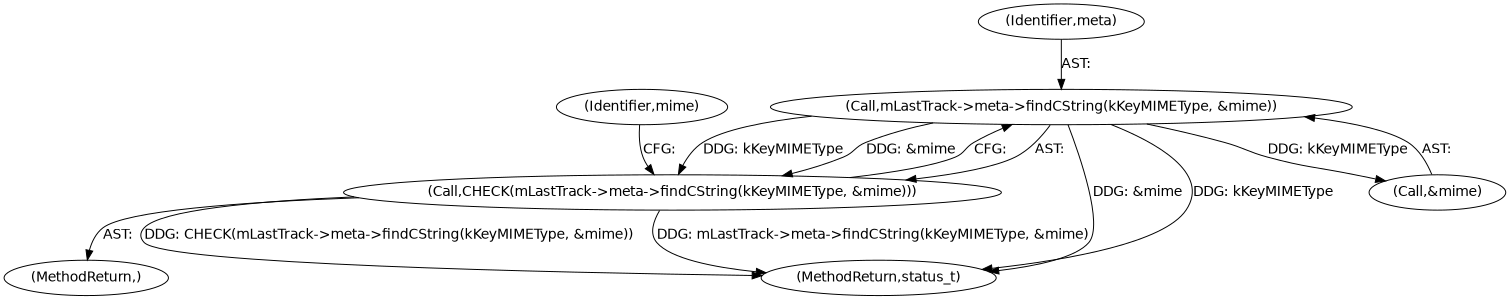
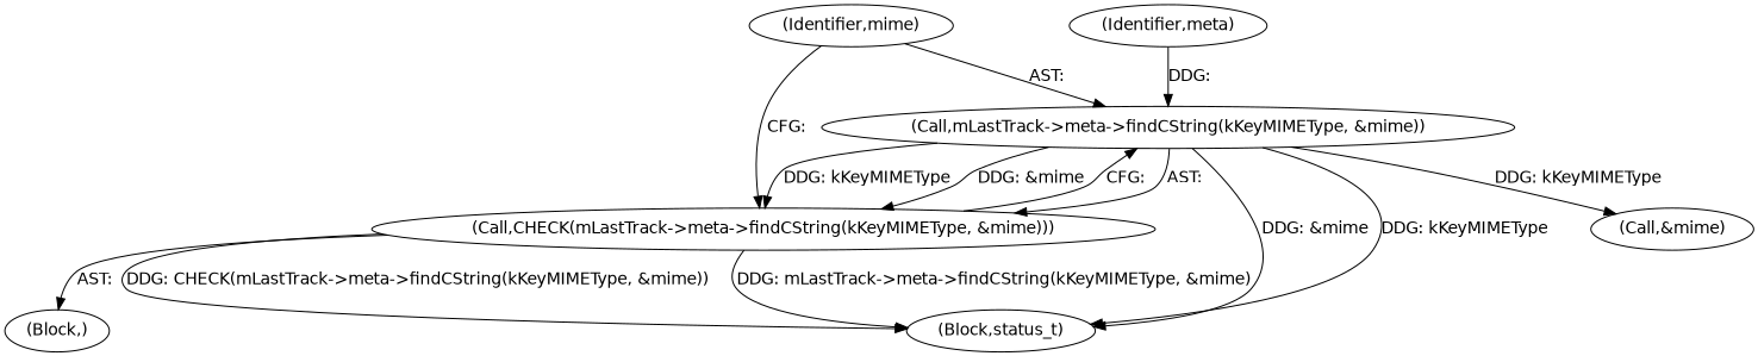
  digraph {
    fontname="DejaVu Sans"
    node [fontname="DejaVu Sans"]
    edge [fontname="DejaVu Sans"]
    n1 [label="(Call,mLastTrack->meta->findCString(kKeyMIMEType, &mime))"]
    n2 [label="(Call,CHECK(mLastTrack->meta->findCString(kKeyMIMEType, &mime)))"]
-   n3 [label="(MethodReturn,status_t)"]
+   n3 [label="(Block,status_t)"]
    n4 [label="(Call,&mime)"]
-   n5 [label="(MethodReturn,)"]
+   n5 [label="(Block,)"]
    n6 [label="(Identifier,meta)"]
    n7 [label="(Identifier,mime)"]
    n1 -> n2 [label="AST: "]
    n1 -> n2 [label="DDG: kKeyMIMEType"]
    n1 -> n2 [label="DDG: &mime"]
    n1 -> n3 [label="DDG: &mime"]
    n1 -> n3 [label="DDG: kKeyMIMEType"]
    n1 -> n4 [label="DDG: kKeyMIMEType"]
    n2 -> n1 [label="CFG: "]
    n2 -> n3 [label="DDG: CHECK(mLastTrack->meta->findCString(kKeyMIMEType, &mime))"]
    n2 -> n3 [label="DDG: mLastTrack->meta->findCString(kKeyMIMEType, &mime)"]
    n2 -> n5 [label="AST: "]
-   n4 -> n1 [label="AST: "]
-   n6 -> n1 [label="AST: "]
+   n7 -> n1 [label="AST: "]
+   n6 -> n1 [label="DDG: "]
    n7 -> n2 [label="CFG: "]
  }
